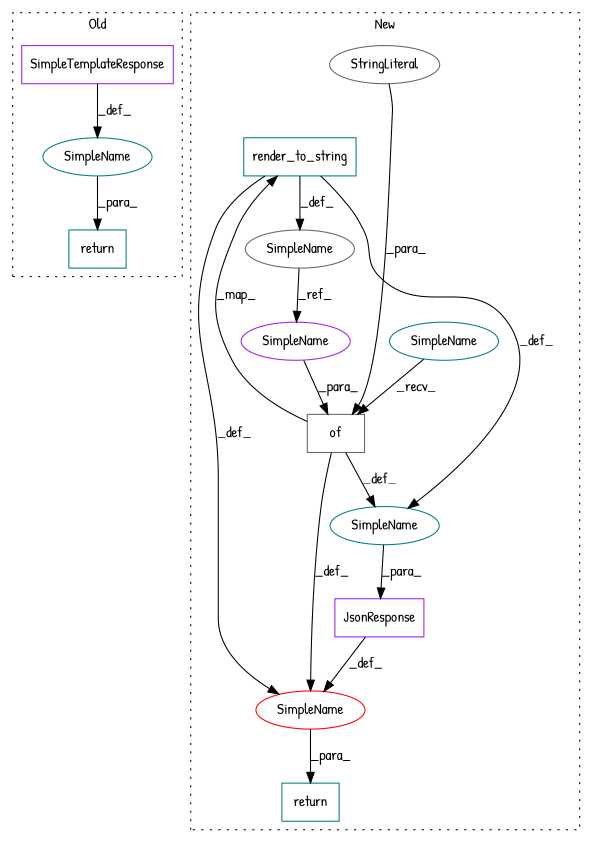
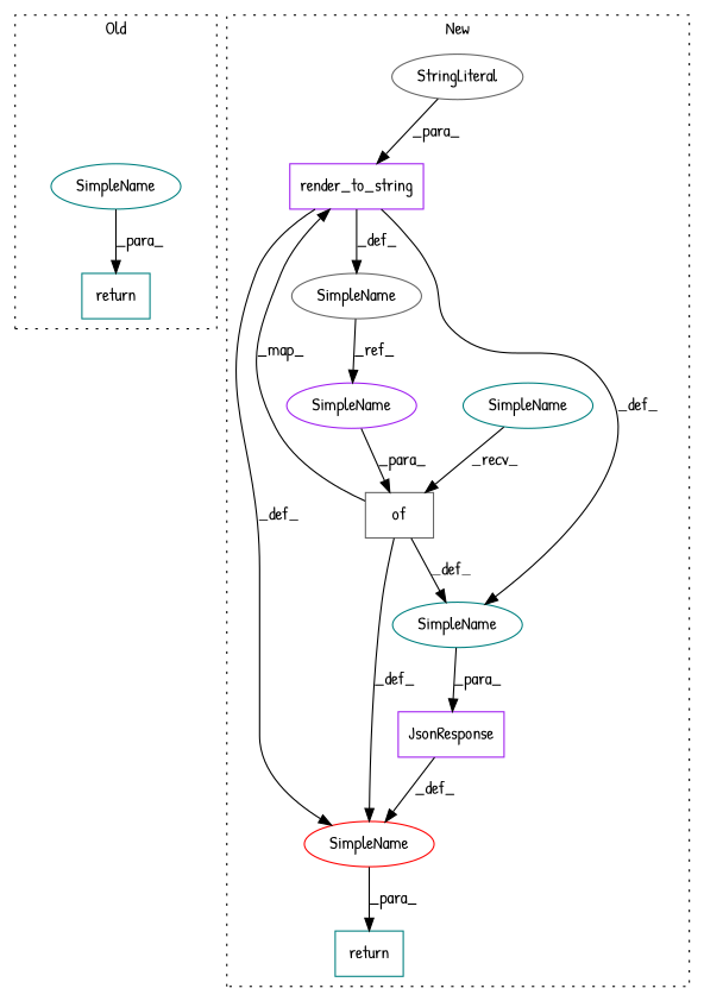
  digraph {
    fontname="Patrick Hand"
    node [a=42 color=teal fontname="Patrick Hand" l=7 shape=ellipse]
    edge [fontname="Patrick Hand"]
-   n1 [a=32 color=purple l="23,1" label=SimpleTemplateResponse s="2276,2346" shape=box]
    n2 [label=SimpleName l=""]
    n3 [a=41 label=return s=2269 shape=box]
-   n4 [a=32 l="17,1" label=render_to_string s="2385,2449" shape=box]
+   n4 [a=32 color=purple l="17,1" label=render_to_string s="2385,2449" shape=box]
    n5 [a=32 color=gray40 l="3,1" label=of s="2482,2502" shape=box]
    n6 [color=gray40 label=SimpleName s=2377]
    n7 [a=45 color=gray40 l=9 label=StringLiteral s=2485]
    n8 [a=32 color=purple l="13,1" label=JsonResponse s="2465,2503" shape=box]
    n9 [label=SimpleName l=""]
    n10 [color=red label=SimpleName l=""]
    n11 [a=41 label=return s=2458 shape=box]
    n12 [color=purple label=SimpleName s=2495]
    n13 [l=3 label=SimpleName s=2478]
    subgraph cluster_1 {
      label=Old
      style=dotted
-     n1
      n2
      n3
    }
    subgraph cluster_2 {
      label=New
      style=dotted
      n4
      n5
      n6
      n7
      n8
      n9
      n10
      n11
      n12
      n13
    }
-   n1 -> n2 [label=_def_]
    n2 -> n3 [label=_para_]
    n4 -> n6 [label=_def_]
    n4 -> n9 [label=_def_]
    n4 -> n10 [label=_def_]
    n5 -> n4 [label=_map_]
    n5 -> n9 [label=_def_]
    n5 -> n10 [label=_def_]
    n6 -> n12 [label=_ref_]
-   n7 -> n5 [label=_para_]
+   n7 -> n4 [label=_para_]
    n8 -> n10 [label=_def_]
    n9 -> n8 [label=_para_]
    n10 -> n11 [label=_para_]
    n12 -> n5 [label=_para_]
    n13 -> n5 [label=_recv_]
  }
